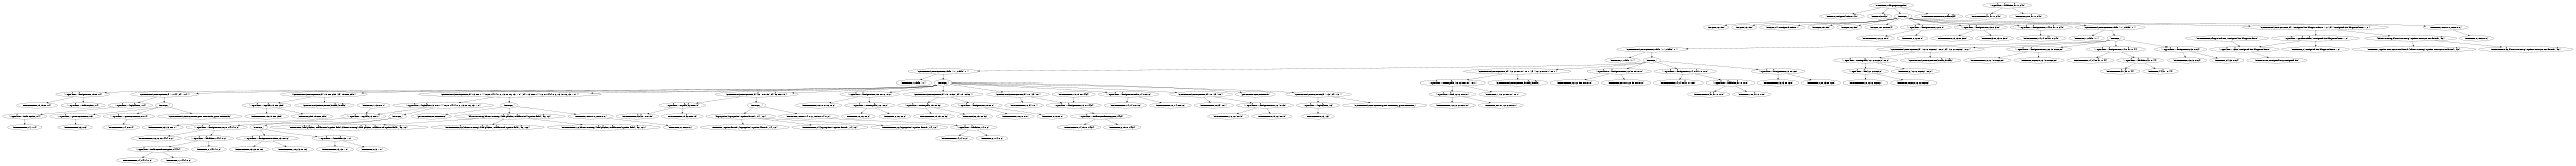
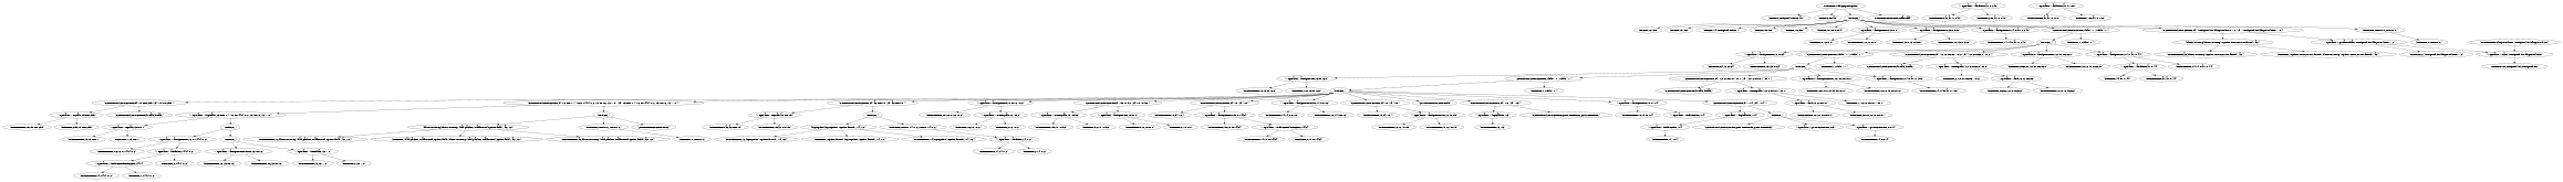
  digraph {
    n1 [label="(METHOD,udhcp_get_option)"]
    n2 [label="(PARAM,unsigned __int8 *a1)"]
    n3 [label="(PARAM,int a2)"]
    n4 [label="(BLOCK,,)"]
    n5 [label="(METHOD_RETURN,__fastcall)"]
    n6 [label="(LOCAL,v2: int)"]
    n7 [label="(LOCAL,v3: int)"]
    n8 [label="(LOCAL,v4: unsigned __int8 *)"]
    n9 [label="(LOCAL,v5: int)"]
    n10 [label="(LOCAL,v6: int)"]
    n11 [label="(LOCAL,v8: _BOOL4)"]
    n12 [label="(<operator>.assignment,v2 = 0)"]
    n13 [label="(<operator>.assignment,v3 = 388)"]
    n14 [label="(<operator>.assignment,v4 = a1 + 240)"]
    n15 [label="(CONTROL_STRUCTURE,while ( 1 ),while ( 1 ))"]
    n16 [label="(CONTROL_STRUCTURE,if ( (unsigned int)dhcp_verbose > 2 ),if ( (unsigned int)dhcp_verbose > 2 ))"]
    n17 [label="(RETURN,return 0;,return 0;)"]
    n18 [label="(IDENTIFIER,v2,v2 = 0)"]
    n19 [label="(LITERAL,0,v2 = 0)"]
    n20 [label="(IDENTIFIER,v3,v3 = 388)"]
    n21 [label="(LITERAL,388,v3 = 388)"]
    n22 [label="(IDENTIFIER,v4,v4 = a1 + 240)"]
    n23 [label="(LITERAL,1,while ( 1 ))"]
    n24 [label="(BLOCK,,)"]
    n25 [label="(<operator>.greaterThan,(unsigned int)dhcp_verbose > 2)"]
    n26 [label="(bb_error_msg,bb_error_msg(\"option 0x%02x not found\", a2))"]
    n27 [label="(LITERAL,0,return 0;)"]
    n28 [label="(<operator>.addition,a1 + 240)"]
    n29 [label="(IDENTIFIER,a1,a1 + 240)"]
    n30 [label="(LITERAL,200,a1 + 240)"]
    n31 [label="(CONTROL_STRUCTURE,while ( 1 ),while ( 1 ))"]
    n32 [label="(CONTROL_STRUCTURE,if ( (v2 & 0x202) != 2 ),if ( (v2 & 0x202) != 2 ))"]
    n33 [label="(<operators>.assignmentOr,v2 |= 0x202u)"]
    n34 [label="(<operator>.assignment,v4 = a1 + 44)"]
    n35 [label="(<operator>.assignment,v3 = 64)"]
    n36 [label="(LITERAL,1,while ( 1 ))"]
    n37 [label="(BLOCK,,)"]
    n38 [label="(<operator>.notEquals,(v2 & 0x202) != 2)"]
    n39 [label="(CONTROL_STRUCTURE,break;,break;)"]
    n40 [label="(IDENTIFIER,v2,v2 |= 0x202u)"]
    n41 [label="(LITERAL,0x202u,v2 |= 0x202u)"]
    n42 [label="(IDENTIFIER,v4,v4 = a1 + 44)"]
    n43 [label="(<operator>.addition,a1 + 44)"]
    n44 [label="(IDENTIFIER,v3,v3 = 64)"]
    n45 [label="(LITERAL,64,v3 = 64)"]
    n46 [label="(CONTROL_STRUCTURE,while ( 1 ),while ( 1 ))"]
    n47 [label="(CONTROL_STRUCTURE,if ( (v2 & 0x101) != 1 ),if ( (v2 & 0x101) != 1 ))"]
    n48 [label="(<operators>.assignmentOr,v2 |= 0x101u)"]
    n49 [label="(<operator>.assignment,v4 = a1 + 108)"]
    n50 [label="(<operator>.assignment,v3 = 128)"]
    n51 [label="(LITERAL,1,while ( 1 ))"]
    n52 [label="(BLOCK,,)"]
    n53 [label="(<operator>.notEquals,(v2 & 0x101) != 1)"]
    n54 [label="(CONTROL_STRUCTURE,break;,break;)"]
    n55 [label="(IDENTIFIER,v2,v2 |= 0x101u)"]
    n56 [label="(LITERAL,0x101u,v2 |= 0x101u)"]
    n57 [label="(IDENTIFIER,v4,v4 = a1 + 108)"]
    n58 [label="(<operator>.addition,a1 + 108)"]
    n59 [label="(IDENTIFIER,v3,v3 = 128)"]
    n60 [label="(LITERAL,128,v3 = 128)"]
    n61 [label="(<operator>.assignment,v5 = *v4)"]
    n62 [label="(CONTROL_STRUCTURE,if ( !*v4 ),if ( !*v4 ))"]
    n63 [label="(CONTROL_STRUCTURE,if ( v5 == 255 ),if ( v5 == 255 ))"]
    n64 [label="(CONTROL_STRUCTURE,if ( v3 == 1 || (v6 = v4[1] + 2, v3 -= v6, v3 < 0) ),if ( v3 == 1 || (v6 = v4[1] + 2, v3 -= v6, v3 < 0) ))"]
    n65 [label="(CONTROL_STRUCTURE,if ( a2 == v5 ),if ( a2 == v5 ))"]
    n66 [label="(<operator>.assignment,v8 = v6 != 2)"]
    n67 [label="(CONTROL_STRUCTURE,if ( v5 != 52 ),if ( v5 != 52 ))"]
    n68 [label="(CONTROL_STRUCTURE,if ( v8 ),if ( v8 ))"]
    n69 [label="(<operator>.assignmentPlus,v4 += v6)"]
    n70 [label="(CONTROL_STRUCTURE,if ( v8 ),if ( v8 ))"]
    n71 [label="(JUMP_TARGET,LABEL_5)"]
    n72 [label="(CONTROL_STRUCTURE,if ( !v3 ),if ( !v3 ))"]
    n73 [label="(IDENTIFIER,v5,v5 = *v4)"]
    n74 [label="(<operator>.indirection,*v4)"]
    n75 [label="(<operator>.logicalNot,!*v4)"]
    n76 [label="(BLOCK,,)"]
    n77 [label="(<operator>.equals,v5 == 255)"]
    n78 [label="(CONTROL_STRUCTURE,break;,break;)"]
    n79 [label="(<operator>.logicalOr,v3 == 1 || (v6 = v4[1] + 2, v3 -= v6, v3 < 0))"]
    n80 [label="(BLOCK,,)"]
    n81 [label="(<operator>.equals,a2 == v5)"]
    n82 [label="(BLOCK,,)"]
    n83 [label="(IDENTIFIER,v8,v8 = v6 != 2)"]
    n84 [label="(<operator>.notEquals,v6 != 2)"]
    n85 [label="(<operator>.notEquals,v5 != 52)"]
    n86 [label="(<operator>.assignment,v8 = 0)"]
    n87 [label="(IDENTIFIER,v8,if ( v8 ))"]
    n88 [label="(<operator>.assignment,v5 = v4[2])"]
    n89 [label="(IDENTIFIER,v4,v4 += v6)"]
    n90 [label="(IDENTIFIER,v6,v4 += v6)"]
    n91 [label="(IDENTIFIER,v8,if ( v8 ))"]
    n92 [label="(<operators>.assignmentOr,v2 |= v5)"]
    n93 [label="(<operator>.logicalNot,!v3)"]
    n94 [label="(CONTROL_STRUCTURE,goto LABEL_6;,goto LABEL_6;)"]
    n95 [label="(<operator>.indirection,*v4)"]
    n96 [label="(<operator>.preDecrement,--v3)"]
    n97 [label="(<operator>.preIncrement,++v4)"]
    n98 [label="(CONTROL_STRUCTURE,goto LABEL_5;,goto LABEL_5;)"]
    n99 [label="(IDENTIFIER,v4,!*v4)"]
-   n100 [label="(IDENTIFIER,v3,--v3)"]
    n101 [label="(IDENTIFIER,v4,++v4)"]
    n102 [label="(IDENTIFIER,v5,v5 == 255)"]
    n103 [label="(LITERAL,255,v5 == 255)"]
    n104 [label="(<operator>.equals,v3 == 1)"]
    n105 [label="(BLOCK,,)"]
    n106 [label="(JUMP_TARGET,LABEL_6)"]
    n107 [label="(bb_error_msg,bb_error_msg(\"bad packet, malformed option field\", a2, v2))"]
    n108 [label="(RETURN,return 0;,return 0;)"]
    n109 [label="(IDENTIFIER,v3,v3 == 1)"]
    n110 [label="(LITERAL,1,v3 == 1)"]
    n111 [label="(<operator>.assignment,v6 = v4[1] + 2)"]
    n112 [label="(BLOCK,,)"]
    n113 [label="(IDENTIFIER,v6,v6 = v4[1] + 2)"]
    n114 [label="(<operator>.addition,v4[1] + 2)"]
    n115 [label="(<operator>.assignmentMinus,v3 -= v6)"]
    n116 [label="(<operator>.lessThan,v3 < 0)"]
    n117 [label="(<operator>.indirectIndexAccess,v4[1])"]
    n118 [label="(LITERAL,2,v4[1] + 2)"]
    n119 [label="(IDENTIFIER,v4,v4[1] + 2)"]
    n120 [label="(LITERAL,1,v4[1] + 2)"]
    n121 [label="(IDENTIFIER,v3,v3 -= v6)"]
    n122 [label="(IDENTIFIER,v6,v3 -= v6)"]
    n123 [label="(IDENTIFIER,v3,v3 < 0)"]
    n124 [label="(LITERAL,0,v3 < 0)"]
    n125 [label="(LITERAL,\"bad packet, malformed option field\",bb_error_msg(\"bad packet, malformed option field\", a2, v2))"]
    n126 [label="(IDENTIFIER,a2,bb_error_msg(\"bad packet, malformed option field\", a2, v2))"]
    n127 [label="(IDENTIFIER,v2,bb_error_msg(\"bad packet, malformed option field\", a2, v2))"]
    n128 [label="(LITERAL,0,return 0;)"]
    n129 [label="(IDENTIFIER,a2,a2 == v5)"]
    n130 [label="(IDENTIFIER,v5,a2 == v5)"]
    n131 [label="(log_option,log_option(\"option found\", v4, v2))"]
    n132 [label="(RETURN,return v4 + 2;,return v4 + 2;)"]
    n133 [label="(LITERAL,\"option found\",log_option(\"option found\", v4, v2))"]
    n134 [label="(IDENTIFIER,v4,log_option(\"option found\", v4, v2))"]
    n135 [label="(IDENTIFIER,v2,log_option(\"option found\", v4, v2))"]
    n136 [label="(<operator>.addition,v4 + 2)"]
    n137 [label="(IDENTIFIER,v4,v4 + 2)"]
    n138 [label="(LITERAL,2,v4 + 2)"]
    n139 [label="(RETURN,v6,v6 != 2)"]
    n140 [label="(LITERAL,2,v6 != 2)"]
    n141 [label="(IDENTIFIER,v5,v5 != 52)"]
    n142 [label="(LITERAL,52,v5 != 52)"]
    n143 [label="(IDENTIFIER,v8,v8 = 0)"]
    n144 [label="(LITERAL,0,v8 = 0)"]
    n145 [label="(IDENTIFIER,v5,v5 = v4[2])"]
    n146 [label="(<operator>.indirectIndexAccess,v4[2])"]
    n147 [label="(IDENTIFIER,v4,v5 = v4[2])"]
    n148 [label="(LITERAL,2,v5 = v4[2])"]
    n149 [label="(IDENTIFIER,v2,v2 |= v5)"]
    n150 [label="(IDENTIFIER,v5,v2 |= v5)"]
    n151 [label="(IDENTIFIER,v3,!v3)"]
    n152 [label="(<operator>.and,v2 & 0x101)"]
    n153 [label="(LITERAL,1,(v2 & 0x101) != 1)"]
    n154 [label="(IDENTIFIER,v2,v2 & 0x101)"]
    n155 [label="(LITERAL,0x101,v2 & 0x101)"]
    n156 [label="(IDENTIFIER,a1,a1 + 108)"]
    n157 [label="(LITERAL,108,a1 + 108)"]
    n158 [label="(<operator>.and,v2 & 0x202)"]
    n159 [label="(LITERAL,2,(v2 & 0x202) != 2)"]
    n160 [label="(IDENTIFIER,v2,v2 & 0x202)"]
    n161 [label="(LITERAL,0x202,v2 & 0x202)"]
-   n162 [label="(IDENTIFIER,a1,a9 + 44)"]
+   n162 [label="(IDENTIFIER,a1,a1 + 44)"]
    n163 [label="(LITERAL,44,a1 + 44)"]
    n164 [label="(<operator>.cast,(unsigned int)dhcp_verbose)"]
    n165 [label="(LITERAL,2,(unsigned int)dhcp_verbose > 2)"]
    n166 [label="(LITERAL,\"option 0x%02x not found\",bb_error_msg(\"option 0x%02x not found\", a2))"]
    n167 [label="(IDENTIFIER,a2,bb_error_msg(\"option 0x%02x not found\", a2))"]
    n168 [label="(UNKNOWN,unsigned int,unsigned int)"]
    n169 [label="(IDENTIFIER,dhcp_verbose,(unsigned int)dhcp_verbose)"]
    n1 -> n2
    n1 -> n3
    n1 -> n4
    n1 -> n5
    n4 -> n6
    n4 -> n7
    n4 -> n8
    n4 -> n9
    n4 -> n10
    n4 -> n11
    n4 -> n12
    n4 -> n13
    n4 -> n14
    n4 -> n15
    n4 -> n16
    n4 -> n17
    n12 -> n18
    n12 -> n19
    n13 -> n20
    n13 -> n21
    n14 -> n22
    n15 -> n23
    n15 -> n24
    n16 -> n25
    n16 -> n26
    n17 -> n27
    n24 -> n31
    n24 -> n32
    n24 -> n33
    n24 -> n34
    n24 -> n35
    n25 -> n164
    n25 -> n165
    n26 -> n166
    n26 -> n167
    n28 -> n29
    n28 -> n30
    n31 -> n36
    n31 -> n37
    n32 -> n38
    n32 -> n39
    n33 -> n40
    n33 -> n41
    n34 -> n42
    n34 -> n43
    n35 -> n44
    n35 -> n45
    n37 -> n46
    n37 -> n47
    n37 -> n48
    n37 -> n49
    n37 -> n50
    n38 -> n158
    n38 -> n159
    n43 -> n162
    n43 -> n163
    n46 -> n51
    n46 -> n52
    n47 -> n53
    n47 -> n54
    n48 -> n55
    n48 -> n56
    n49 -> n57
-   n49 -> n58
    n50 -> n59
    n50 -> n60
    n52 -> n61
    n52 -> n62
    n52 -> n63
    n52 -> n64
    n52 -> n65
    n52 -> n66
    n52 -> n67
    n52 -> n68
    n52 -> n69
    n52 -> n70
    n52 -> n71
    n52 -> n72
    n53 -> n152
    n53 -> n153
    n58 -> n156
    n58 -> n157
    n61 -> n73
    n61 -> n74
    n62 -> n75
    n62 -> n76
    n63 -> n77
    n63 -> n78
    n64 -> n79
    n64 -> n80
    n65 -> n81
    n65 -> n82
    n66 -> n83
    n66 -> n84
    n67 -> n85
    n67 -> n86
    n68 -> n87
    n68 -> n88
    n69 -> n89
    n69 -> n90
    n70 -> n91
    n70 -> n92
    n72 -> n93
    n72 -> n94
    n75 -> n95
    n76 -> n96
    n76 -> n97
    n76 -> n98
    n77 -> n102
    n77 -> n103
    n79 -> n104
    n79 -> n105
    n80 -> n106
    n80 -> n107
    n80 -> n108
    n81 -> n129
    n81 -> n130
    n82 -> n131
    n82 -> n132
    n84 -> n139
    n84 -> n140
    n85 -> n141
    n85 -> n142
    n86 -> n143
    n86 -> n144
-   n145 -> n88
+   n88 -> n145
    n88 -> n146
    n92 -> n149
    n92 -> n150
    n93 -> n151
    n95 -> n99
-   n96 -> n100
    n97 -> n101
    n104 -> n109
-   n110 -> n104
+   n104 -> n110
    n105 -> n111
    n105 -> n112
    n107 -> n125
    n107 -> n126
    n107 -> n127
    n108 -> n128
    n111 -> n113
    n111 -> n114
    n112 -> n115
    n112 -> n116
    n114 -> n117
    n114 -> n118
    n115 -> n121
    n115 -> n122
    n116 -> n123
    n116 -> n124
    n117 -> n119
    n117 -> n120
    n131 -> n133
    n131 -> n134
    n131 -> n135
    n132 -> n136
    n136 -> n137
    n136 -> n138
    n146 -> n147
    n146 -> n148
    n152 -> n154
    n152 -> n155
    n158 -> n160
    n158 -> n161
    n164 -> n168
    n169 -> n164
  }
